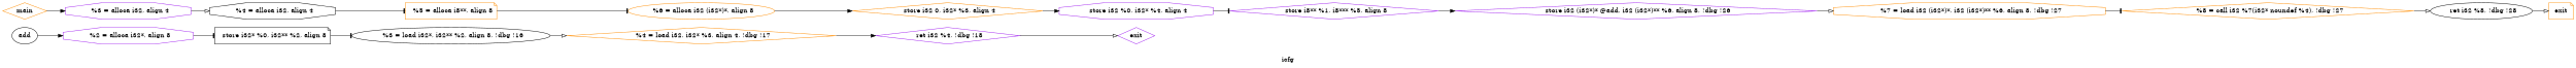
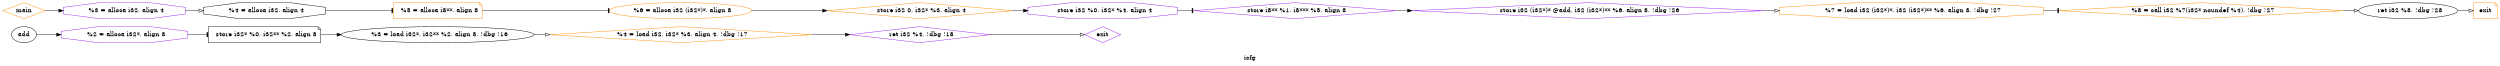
  digraph {
    label=icfg
    rankdir=LR
    node [color=darkorange shape=diamond]
    edge [arrowhead=normal color=black]
    n1 [color=black label=add shape=ellipse]
    n2 [color=purple label="  %2 = alloca i32*, align 8" shape=octagon]
    n3 [color=black label="  store i32* %0, i32** %2, align 8" shape=note]
    n4 [color=purple label=exit]
    n5 [color=black label="  %3 = load i32*, i32** %2, align 8, !dbg !16" shape=ellipse]
    n6 [label="  %4 = load i32, i32* %3, align 4, !dbg !17"]
    n7 [color=purple label="  ret i32 %4, !dbg !18"]
    n8 [label=main]
    n9 [color=purple label="  %3 = alloca i32, align 4" shape=octagon]
    n10 [color=black label="  %4 = alloca i32, align 4" shape=octagon]
    n11 [label=exit shape=note]
    n12 [label="  %5 = alloca i8**, align 8" shape=note]
    n13 [label="  %6 = alloca i32 (i32*)*, align 8" shape=ellipse]
    n14 [label="  store i32 0, i32* %3, align 4"]
    n15 [color=purple label="  store i32 %0, i32* %4, align 4" shape=octagon]
    n16 [color=purple label="  store i8** %1, i8*** %5, align 8"]
    n17 [color=purple label="  store i32 (i32*)* @add, i32 (i32*)** %6, align 8, !dbg !26"]
    n18 [label="  %7 = load i32 (i32*)*, i32 (i32*)** %6, align 8, !dbg !27" shape=octagon]
    n19 [label="  %8 = call i32 %7(i32* noundef %4), !dbg !27"]
    n20 [color=black label="  ret i32 %8, !dbg !28" shape=ellipse]
    n1 -> n2
    n2 -> n3 [arrowhead=tee]
-   n3 -> n5 [arrowhead=tee]
+   n3 -> n5
    n5 -> n6 [arrowhead=onormal]
    n6 -> n7
    n7 -> n4 [arrowhead=onormal]
    n8 -> n9
    n9 -> n10 [arrowhead=onormal]
    n10 -> n12 [arrowhead=tee]
    n12 -> n13 [arrowhead=tee]
    n13 -> n14
    n14 -> n15
    n15 -> n16 [arrowhead=tee]
    n16 -> n17
    n17 -> n18 [arrowhead=onormal]
    n18 -> n19 [arrowhead=tee]
    n19 -> n20 [arrowhead=onormal]
    n20 -> n11 [arrowhead=onormal]
  }
